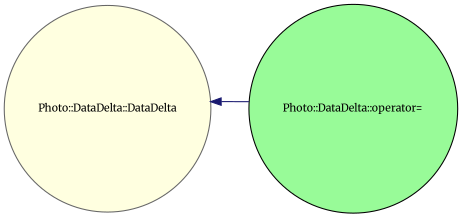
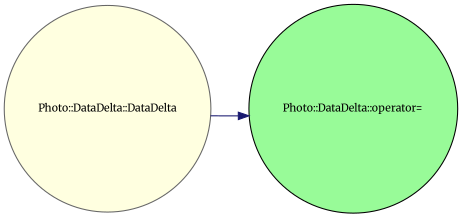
  digraph {
    rankdir=RL
    fontname=Merriweather
    node [fontname=Merriweather fontsize=10 shape=circle style=filled]
    n1 [color=black fillcolor=palegreen fontcolor=black height=0.2 label="Photo::DataDelta::operator=" width=0.4]
    n2 [color=gray40 fillcolor=lightyellow height=0.2 label="Photo::DataDelta::DataDelta" width=0.4]
-   n2 -> n1 [color=midnightblue dir=back fontname=Merriweather fontsize=10 labelfontname=Helvetica labelfontsize=10 style=solid]
+   n1 -> n2 [color=midnightblue dir=back fontname=Merriweather fontsize=10 labelfontname=Helvetica labelfontsize=10 style=solid]
  }
